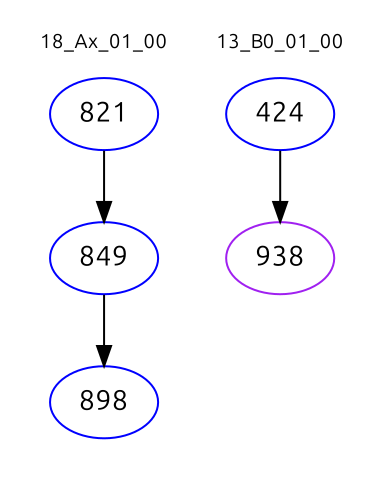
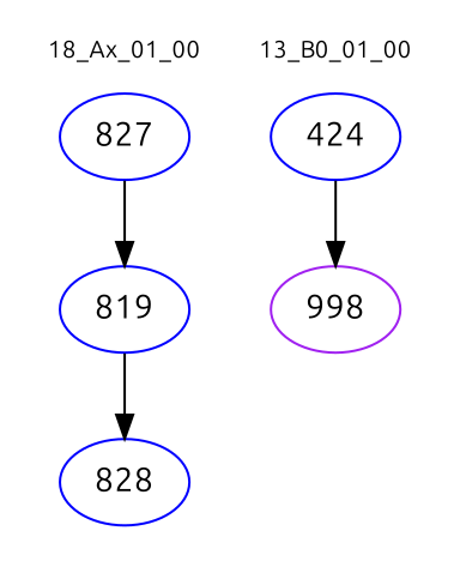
  digraph {
    fontname=Ubuntu
    node [color=blue fontname=Ubuntu]
    edge [color=black fontname=Ubuntu]
-   n1 [label=821]
-   n2 [label=849]
-   n3 [label=898]
+   n1 [label=827]
+   n2 [label=819]
+   n3 [label=828]
    n4 [label=424]
-   n5 [color=purple label=938]
+   n5 [color=purple label=998]
    subgraph cluster_1 {
      color=white
      fontsize=10
      label="18_Ax_01_00"
      n1
      n2
      n3
    }
    subgraph cluster_2 {
      color=white
      fontsize=10
      label="13_B0_01_00"
      n4
      n5
    }
    n1 -> n2
    n2 -> n3
    n4 -> n5
  }
